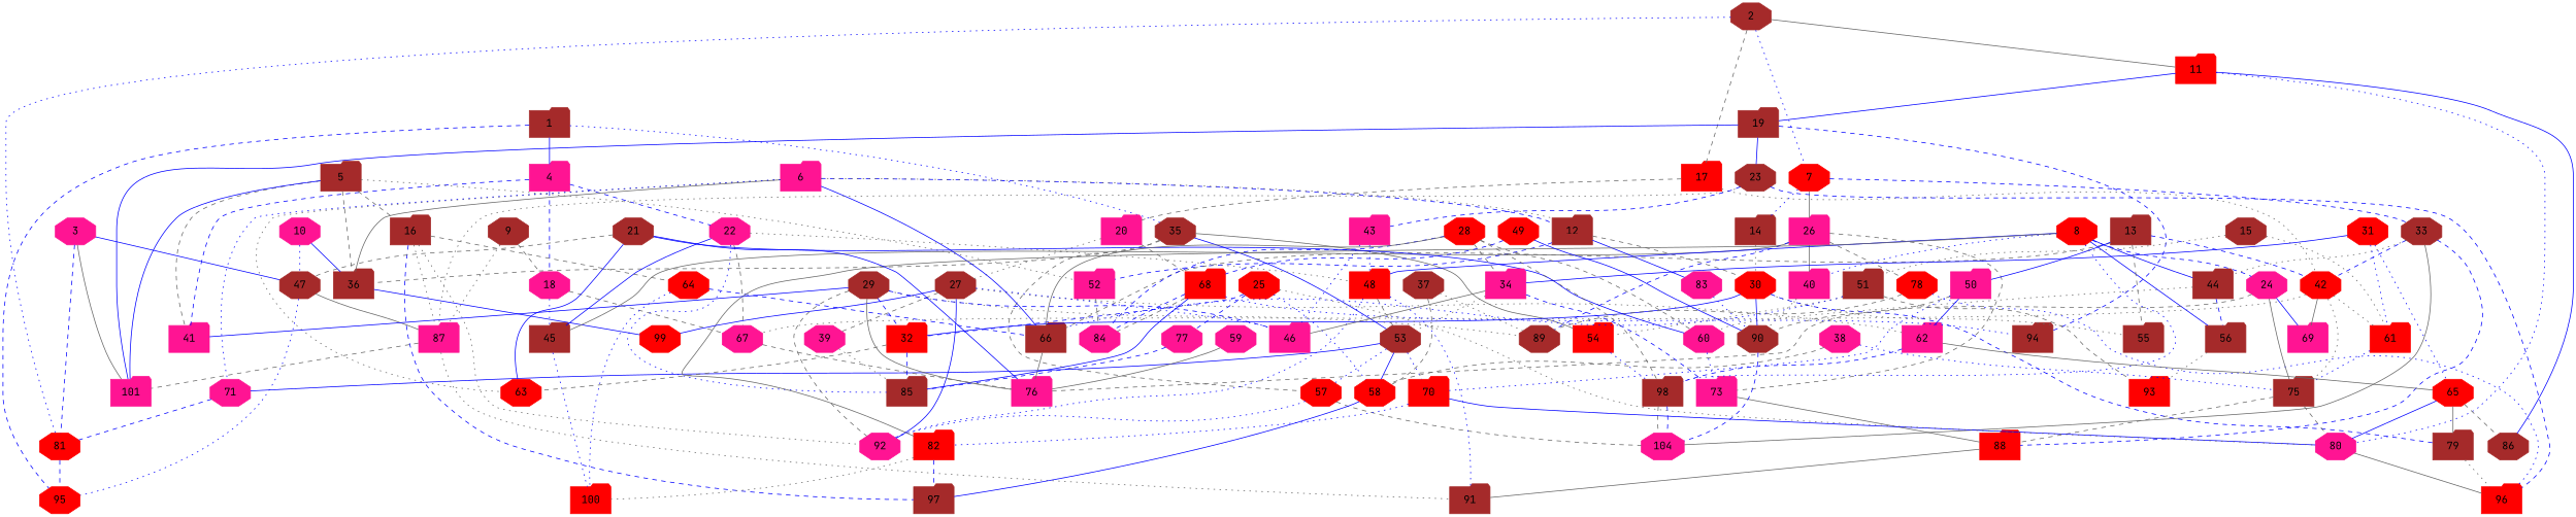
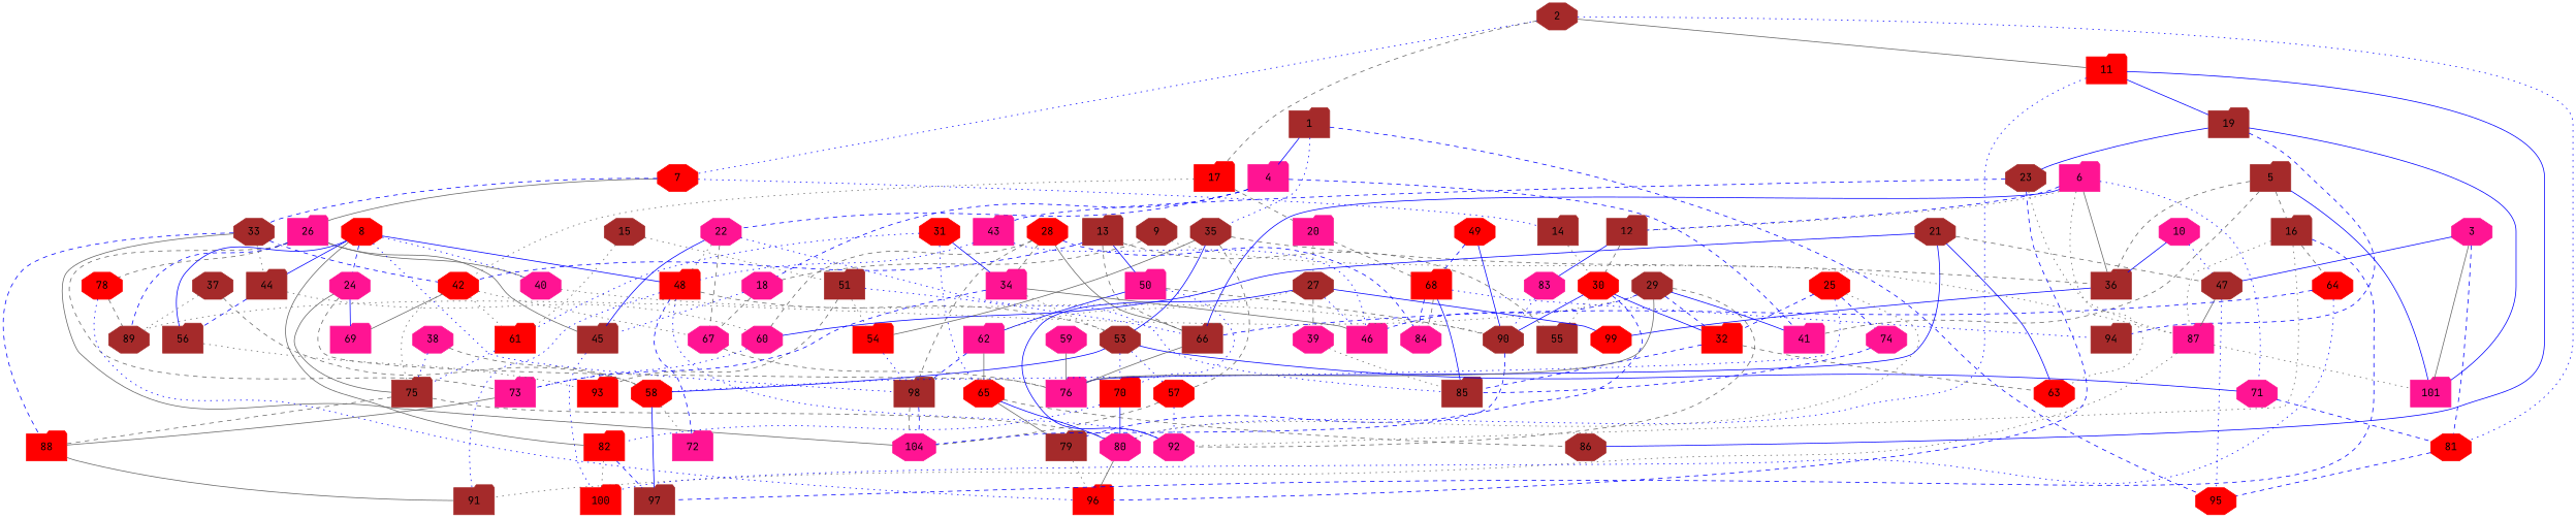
  graph {
    fontname="JetBrains Mono"
    node [color=brown fontname="JetBrains Mono" shape=folder style=filled]
    edge [color=blue fontname="JetBrains Mono" style=dashed]
    4 [color=deeppink]
    1
    35 [shape=octagon]
    95 [color=red shape=octagon]
    18 [color=deeppink shape=octagon]
    22 [color=deeppink shape=octagon]
    41 [color=deeppink]
    36
    53 [shape=octagon]
    54 [color=red]
    57 [color=red shape=octagon]
    2 [shape=octagon]
    7 [color=red shape=octagon]
    11 [color=red]
    17 [color=red]
    81 [color=red shape=octagon]
    14
    26 [color=deeppink]
    33 [shape=octagon]
    19
    80 [color=deeppink shape=octagon]
    86 [shape=octagon]
    42 [color=red shape=octagon]
    20 [color=deeppink]
    3 [color=deeppink shape=octagon]
    47 [shape=octagon]
    101 [color=deeppink]
    87 [color=deeppink]
    45
    67 [color=deeppink shape=octagon]
    48 [color=red]
    85
    5
    16
-   52 [color=deeppink]
    64 [color=red shape=octagon]
    92 [color=deeppink shape=octagon]
    97
    99 [color=red shape=octagon]
    84 [color=deeppink shape=octagon]
    6 [color=deeppink]
    12
    63 [color=red shape=octagon]
    66
    71 [color=deeppink shape=octagon]
    30 [color=red shape=octagon]
    83 [color=deeppink shape=octagon]
    76 [color=deeppink]
-   40 [color=deeppink]
+   40 [color=deeppink shape=octagon]
    73 [color=deeppink]
    78 [color=red shape=octagon]
    89 [shape=octagon]
    44
    88 [color=red]
    n55 [color=deeppink label=104 shape=octagon]
    8 [color=red shape=octagon]
    24 [color=deeppink shape=octagon]
    56
    82 [color=red]
    98
    69 [color=deeppink]
    75
    90 [shape=octagon]
    60 [color=deeppink shape=octagon]
+   72 [color=deeppink]
    91
    93 [color=red]
    100 [color=red]
    9 [shape=octagon]
    10 [color=deeppink shape=octagon]
    23 [shape=octagon]
    94
    96 [color=red]
    55
    32 [color=red]
    79
    13
    50 [color=deeppink]
    61 [color=red]
    62 [color=deeppink]
    70 [color=red]
    15 [shape=octagon]
    51
    27 [shape=octagon]
    68 [color=red]
    43 [color=deeppink]
    39 [color=deeppink shape=octagon]
    46 [color=deeppink]
    21 [shape=octagon]
    25 [color=red shape=octagon]
    58 [color=red shape=octagon]
-   74 [color=deeppink shape=octagon label=77]
+   74 [color=deeppink shape=octagon]
    65 [color=red shape=octagon]
    28 [color=red shape=octagon]
    34 [color=deeppink]
    29 [shape=octagon]
    31 [color=red shape=octagon]
    37 [shape=octagon]
    38 [color=deeppink shape=octagon]
    49 [color=red shape=octagon]
    59 [color=deeppink shape=octagon]
    4 -- 18
    4 -- 22
    4 -- 41
    1 -- 4 [style=solid]
    1 -- 35 [style=dotted]
    1 -- 95
    35 -- 36 [color=gray40]
    35 -- 53 [style=solid]
    35 -- 54 [color=gray40 style=solid]
    35 -- 57 [color=gray40]
    18 -- 45 [style=dotted]
    18 -- 67 [color=gray40]
    22 -- 45 [style=solid]
    22 -- 67 [color=gray40]
    22 -- 48 [color=gray40 style=dotted]
    22 -- 85 [style=dotted]
    36 -- 99 [style=solid]
    53 -- 57 [style=dotted]
    53 -- 71 [style=solid]
    53 -- 70 [style=dotted]
    53 -- 58 [style=solid]
    54 -- 98 [style=dotted]
    57 -- 92 [style=dotted]
    57 -- n55 [color=gray40]
    2 -- 7 [style=dotted]
    2 -- 11 [color=gray40 style=solid]
    2 -- 17 [color=gray40]
    2 -- 81 [style=dotted]
    7 -- 14 [style=dotted]
    7 -- 26 [color=gray40 style=solid]
    7 -- 33
    11 -- 19 [style=solid]
    11 -- 80 [style=dotted]
    11 -- 86 [style=solid]
    17 -- 42 [color=gray40 style=dotted]
    17 -- 20 [color=gray40]
    81 -- 95
    14 -- 30 [color=gray40 style=dotted]
    26 -- 45 [color=gray40 style=solid]
    26 -- 40 [color=gray40 style=solid]
    26 -- 73 [color=gray40]
    26 -- 78 [color=gray40]
    26 -- 89
    33 -- 42
    33 -- 44 [color=gray40 style=dotted]
    33 -- 88
    33 -- n55 [color=gray40 style=solid]
    19 -- 101 [style=solid]
    19 -- 23 [style=solid]
    19 -- 94
    80 -- 96 [color=gray40 style=solid]
    42 -- 67 [color=gray40 style=dotted]
    42 -- 69 [color=gray40 style=solid]
    42 -- 75 [color=gray40 style=dotted]
    42 -- 61 [color=gray40 style=dotted]
    20 -- 27 [color=gray40 style=dotted]
    20 -- 68 [color=gray40]
    3 -- 81
    3 -- 47 [style=solid]
    3 -- 101 [color=gray40 style=solid]
    47 -- 95 [style=dotted]
    47 -- 87 [color=gray40 style=solid]
-   87 -- 101 [color=gray40]
+   87 -- 101 [color=gray40 style=dotted]
    87 -- 91 [color=gray40 style=dotted]
    45 -- 100 [style=dotted]
    67 -- 76 [color=gray40]
    48 -- 53 [color=gray40]
    48 -- 92 [style=dotted]
+   48 -- 72
    48 -- 91 [style=dotted]
    5 -- 41 [color=gray40]
    5 -- 36 [color=gray40]
    5 -- 101 [style=solid]
    5 -- 16 [color=gray40]
-   5 -- 52 [color=gray40 style=dotted]
    16 -- 87 [color=gray40 style=dotted]
    16 -- 64 [color=gray40]
    16 -- 92 [color=gray40 style=dotted]
    16 -- 97
-   52 -- 84 [color=gray40]
    64 -- 66
    64 -- 100 [style=dotted]
    6 -- 36 [color=gray40 style=solid]
    6 -- 12
    6 -- 12 [color=gray40 style=dotted]
    6 -- 63 [color=gray40 style=dotted]
    6 -- 66 [style=solid]
    6 -- 71 [style=dotted]
-   12 -- 52
    12 -- 30 [color=gray40]
    12 -- 83 [style=solid]
    66 -- 76 [color=gray40 style=solid]
    71 -- 81
    30 -- 90 [style=solid]
    30 -- 55 [color=gray40 style=dotted]
    30 -- 32 [style=solid]
    30 -- 79
    83 -- 90 [style=dotted]
    40 -- 90 [color=gray40 style=dotted]
    73 -- 88 [color=gray40 style=solid]
    78 -- 89 [color=gray40]
    78 -- 96 [style=dotted]
    44 -- 56
    44 -- 60 [color=gray40 style=dotted]
    88 -- 91 [color=gray40 style=solid]
    8 -- 48 [style=solid]
    8 -- 40 [style=dotted]
    8 -- 44 [style=solid]
    8 -- 24
    8 -- 56 [style=solid]
    8 -- 82 [color=gray40 style=solid]
    8 -- 98 [style=dotted]
    24 -- 76 [color=gray40]
    24 -- 69 [style=solid]
    24 -- 75 [color=gray40 style=solid]
    56 -- 93 [color=gray40 style=dotted]
    82 -- 97
    82 -- 100 [color=gray40 style=dotted]
    98 -- n55 [color=gray40]
    98 -- n55
    75 -- 80 [color=gray40]
    75 -- 88 [color=gray40]
    90 -- n55
    60 -- 73 [style=dotted]
    9 -- 18 [color=gray40]
    9 -- 87 [color=gray40 style=dotted]
    10 -- 36 [style=solid]
    10 -- 47 [style=dotted]
    23 -- 87 [color=gray40 style=dotted]
    23 -- 96
    23 -- 43
    32 -- 85
    32 -- 63 [color=gray40]
    79 -- 96 [color=gray40 style=dotted]
    13 -- 42
    13 -- 66 [color=gray40]
    13 -- 55 [color=gray40]
    13 -- 50 [style=solid]
    50 -- 90 [color=gray40]
    50 -- 62 [style=solid]
    50 -- 70 [style=dotted]
    61 -- 75 [style=dotted]
    62 -- 98
    62 -- 65 [color=gray40 style=solid]
    70 -- 80 [style=solid]
    70 -- 82 [style=dotted]
    15 -- 61 [color=gray40 style=dotted]
    15 -- 51 [color=gray40 style=dotted]
    51 -- 54 [color=gray40 style=dotted]
    51 -- 66 [style=dotted]
    51 -- 93 [color=gray40]
    27 -- 92 [style=solid]
    27 -- 99 [style=solid]
    27 -- 62 [color=gray40 style=dotted]
    27 -- 39 [color=gray40]
    27 -- 46 [style=dotted]
    68 -- 85 [style=solid]
    68 -- 84
    68 -- 84 [color=gray40]
    68 -- 94 [style=dotted]
    43 -- 48 [style=dotted]
    43 -- 46 [style=dotted]
    39 -- 85 [color=gray40 style=dotted]
    21 -- 47 [color=gray40]
    21 -- 63 [style=solid]
    21 -- 76 [style=solid]
    21 -- 60 [style=solid]
    25 -- 80 [color=gray40 style=dotted]
    25 -- 32
    25 -- 58 [style=dotted]
    25 -- 74
    58 -- 97 [style=solid]
+   58 -- 72 [color=gray40 style=dotted]
    74 -- 85
    65 -- 80 [style=solid]
    65 -- 86 [color=gray40]
    65 -- 79 [color=gray40 style=solid]
    28 -- 84
    28 -- 66 [color=gray40 style=solid]
    28 -- 98 [color=gray40]
    28 -- 60 [color=gray40]
    28 -- 34 [color=gray40]
    34 -- 53 [color=gray40 style=dotted]
    34 -- 73
    34 -- 46 [color=gray40 style=solid]
    29 -- 41 [style=solid]
    29 -- 92 [color=gray40]
    29 -- 76 [color=gray40 style=solid]
    29 -- 89 [color=gray40 style=dotted]
    29 -- 32
    29 -- 46
    31 -- 61 [style=dotted]
    31 -- 65 [style=dotted]
    31 -- 34 [style=solid]
    37 -- 89 [color=gray40 style=dotted]
    37 -- 58 [color=gray40]
    38 -- 75 [style=dotted]
    38 -- 58 [color=gray40]
    49 -- 90 [style=solid]
    49 -- 68
    59 -- 76 [color=gray40 style=solid]
  }
